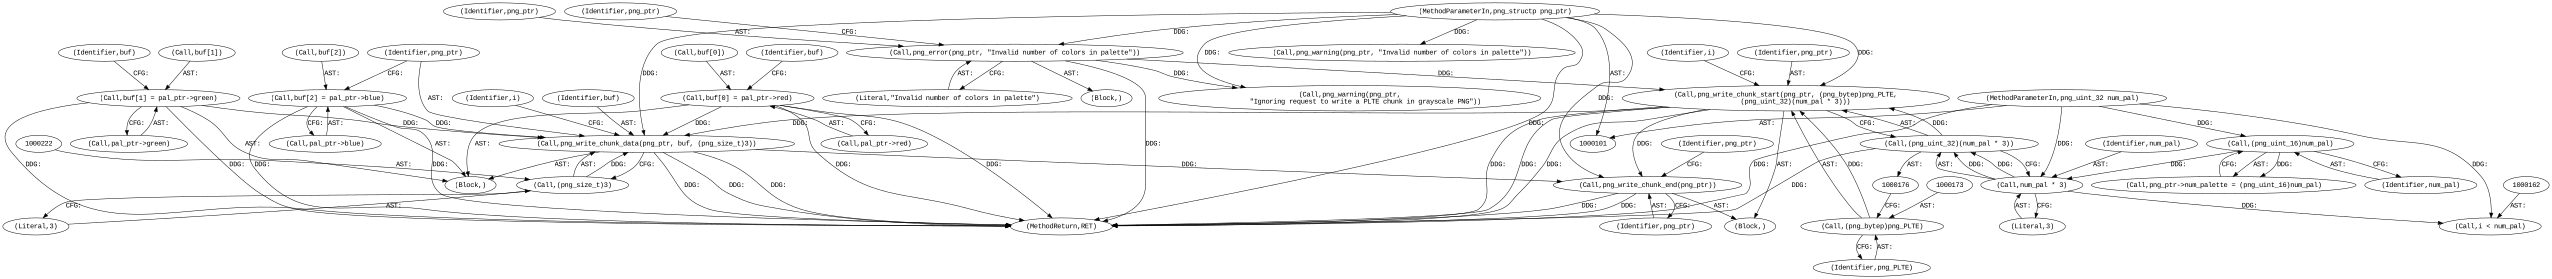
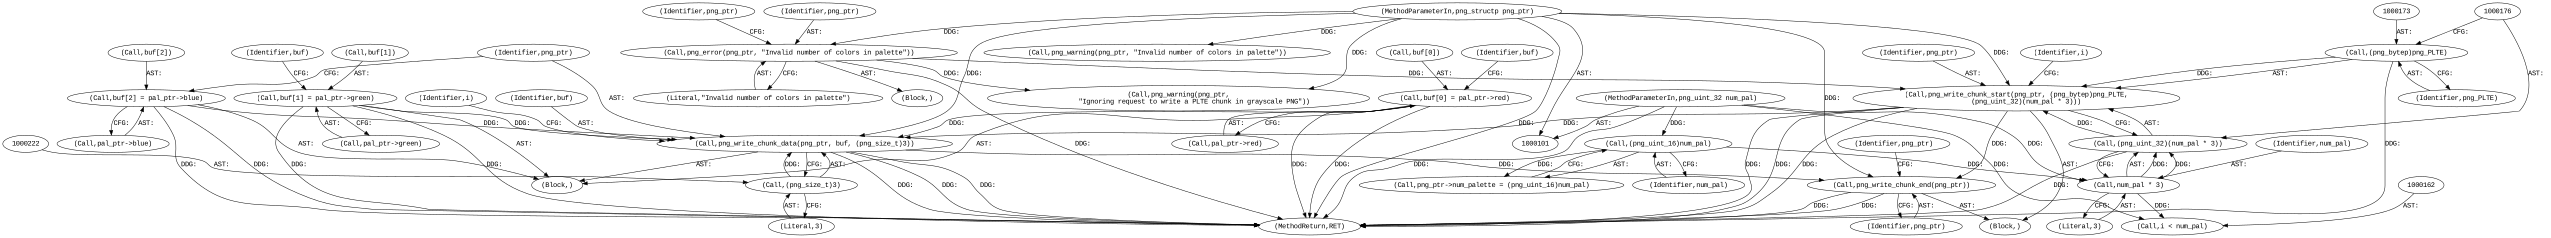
  digraph {
    fontname="Liberation Mono"
    node [fontname="Liberation Mono"]
    edge [fontname="Liberation Mono"]
    n1 [label="(Call,png_write_chunk_end(png_ptr))"]
    n2 [label="(Block,)"]
    n3 [label="(MethodReturn,RET)"]
    n4 [label="(Identifier,png_ptr)"]
    n5 [label="(Call,png_write_chunk_data(png_ptr, buf, (png_size_t)3))"]
    n6 [label="(Call,(png_size_t)3)"]
    n7 [label="(Block,)"]
    n8 [label="(Literal,3)"]
    n9 [label="(Call,png_write_chunk_start(png_ptr, (png_bytep)png_PLTE,\n     (png_uint_32)(num_pal * 3)))"]
    n10 [label="(Call,(png_uint_32)(num_pal * 3))"]
    n11 [label="(Call,num_pal * 3)"]
    n12 [label="(Call,png_error(png_ptr, \"Invalid number of colors in palette\"))"]
    n13 [label="(Block,)"]
    n14 [label="(Literal,\"Invalid number of colors in palette\")"]
    n15 [label="(Call,png_warning(png_ptr,\n        \"Ignoring request to write a PLTE chunk in grayscale PNG\"))"]
    n16 [label="(MethodParameterIn,png_structp png_ptr)"]
    n17 [label="(Call,png_warning(png_ptr, \"Invalid number of colors in palette\"))"]
    1000101
    n19 [label="(Call,(png_bytep)png_PLTE)"]
    n20 [label="(Identifier,png_PLTE)"]
    n21 [label="(Call,i < num_pal)"]
    n22 [label="(Literal,3)"]
    n23 [label="(Call,(png_uint_16)num_pal)"]
    n24 [label="(Identifier,num_pal)"]
    n25 [label="(Call,png_ptr->num_palette = (png_uint_16)num_pal)"]
    n26 [label="(MethodParameterIn,png_uint_32 num_pal)"]
    n27 [label="(Call,buf[2] = pal_ptr->blue)"]
    n28 [label="(Call,pal_ptr->blue)"]
    n29 [label="(Call,buf[1] = pal_ptr->green)"]
    n30 [label="(Call,pal_ptr->green)"]
    n31 [label="(Call,buf[0] = pal_ptr->red)"]
    n32 [label="(Call,pal_ptr->red)"]
    n33 [label="(Identifier,i)"]
    n34 [label="(Identifier,png_ptr)"]
    n35 [label="(Identifier,i)"]
    n36 [label="(Identifier,buf)"]
    n37 [label="(Identifier,png_ptr)"]
    n38 [label="(Call,buf[2])"]
    n39 [label="(Identifier,png_ptr)"]
    n40 [label="(Identifier,buf)"]
    n41 [label="(Identifier,buf)"]
    n42 [label="(Call,buf[0])"]
    n43 [label="(Identifier,png_ptr)"]
    n44 [label="(Identifier,num_pal)"]
    n45 [label="(Call,buf[1])"]
    n46 [label="(Identifier,png_ptr)"]
    1000173
    1000176
    1000162
    1000222
    n1 -> n2 [label="AST: "]
    n1 -> n3 [label="DDG: "]
    n1 -> n3 [label="DDG: "]
    n1 -> n4 [label="CFG: "]
    n4 -> n1 [label="AST: "]
    n5 -> n1 [label="DDG: "]
    n5 -> n3 [label="DDG: "]
    n5 -> n3 [label="DDG: "]
    n5 -> n3 [label="DDG: "]
    n5 -> n6 [label="CFG: "]
    n5 -> n7 [label="AST: "]
    n6 -> n5 [label="AST: "]
    n6 -> n5 [label="DDG: "]
    n6 -> n8 [label="CFG: "]
    n8 -> n6 [label="AST: "]
    n9 -> n1 [label="DDG: "]
    n9 -> n2 [label="AST: "]
    n9 -> n3 [label="DDG: "]
    n9 -> n3 [label="DDG: "]
    n9 -> n3 [label="DDG: "]
    n9 -> n5 [label="DDG: "]
    n9 -> n10 [label="CFG: "]
    n10 -> n3 [label="DDG: "]
    n10 -> n9 [label="AST: "]
    n10 -> n9 [label="DDG: "]
    n10 -> n11 [label="CFG: "]
    n11 -> n10 [label="AST: "]
    n11 -> n10 [label="DDG: "]
    n11 -> n10 [label="DDG: "]
    n11 -> n21 [label="DDG: "]
    n11 -> n22 [label="CFG: "]
    n12 -> n3 [label="DDG: "]
    n12 -> n9 [label="DDG: "]
    n12 -> n13 [label="AST: "]
    n12 -> n14 [label="CFG: "]
    n12 -> n15 [label="DDG: "]
    n14 -> n12 [label="AST: "]
    n16 -> n1 [label="DDG: "]
    n16 -> n3 [label="DDG: "]
    n16 -> n5 [label="DDG: "]
    n16 -> n9 [label="DDG: "]
    n16 -> n12 [label="DDG: "]
    n16 -> n15 [label="DDG: "]
    n16 -> n17 [label="DDG: "]
    n16 -> 1000101 [label="AST: "]
+   n19 -> n3 [label="DDG: "]
    n19 -> n9 [label="AST: "]
    n19 -> n9 [label="DDG: "]
    n19 -> n20 [label="CFG: "]
    n20 -> n19 [label="AST: "]
    n22 -> n11 [label="AST: "]
    n23 -> n11 [label="DDG: "]
    n23 -> n24 [label="CFG: "]
    n23 -> n25 [label="AST: "]
    n23 -> n25 [label="DDG: "]
    n24 -> n23 [label="AST: "]
    n25 -> n23 [label="CFG: "]
    n26 -> n3 [label="DDG: "]
    n26 -> n11 [label="DDG: "]
    n26 -> 1000101 [label="AST: "]
    n26 -> n21 [label="DDG: "]
    n26 -> n23 [label="DDG: "]
    n27 -> n3 [label="DDG: "]
    n27 -> n3 [label="DDG: "]
    n27 -> n5 [label="DDG: "]
    n27 -> n7 [label="AST: "]
    n27 -> n28 [label="CFG: "]
    n28 -> n27 [label="AST: "]
    n29 -> n3 [label="DDG: "]
    n29 -> n3 [label="DDG: "]
    n29 -> n5 [label="DDG: "]
    n29 -> n7 [label="AST: "]
    n29 -> n30 [label="CFG: "]
    n30 -> n29 [label="AST: "]
    n31 -> n3 [label="DDG: "]
    n31 -> n3 [label="DDG: "]
    n31 -> n5 [label="DDG: "]
    n31 -> n7 [label="AST: "]
    n31 -> n32 [label="CFG: "]
    n32 -> n31 [label="AST: "]
    n33 -> n5 [label="CFG: "]
    n34 -> n5 [label="AST: "]
    n34 -> n27 [label="CFG: "]
    n35 -> n9 [label="CFG: "]
    n36 -> n29 [label="CFG: "]
    n37 -> n12 [label="CFG: "]
    n38 -> n27 [label="AST: "]
    n39 -> n9 [label="AST: "]
    n40 -> n31 [label="CFG: "]
    n41 -> n5 [label="AST: "]
    n42 -> n31 [label="AST: "]
    n43 -> n1 [label="CFG: "]
    n44 -> n11 [label="AST: "]
    n45 -> n29 [label="AST: "]
    n46 -> n12 [label="AST: "]
    1000173 -> n19 [label="AST: "]
-   n10 -> 1000176 [label="AST: "]
+   1000176 -> n10 [label="AST: "]
    1000176 -> n19 [label="CFG: "]
    1000162 -> n21 [label="AST: "]
    1000222 -> n6 [label="AST: "]
  }
